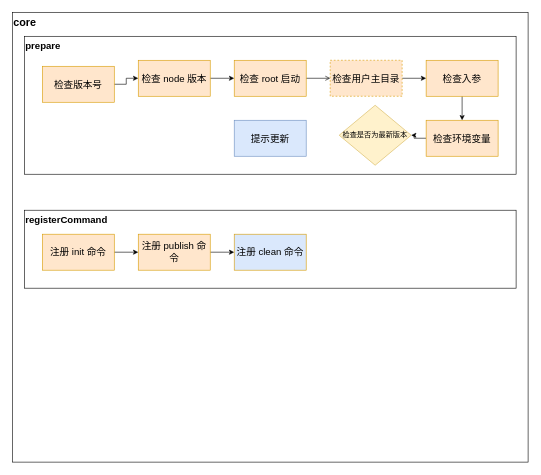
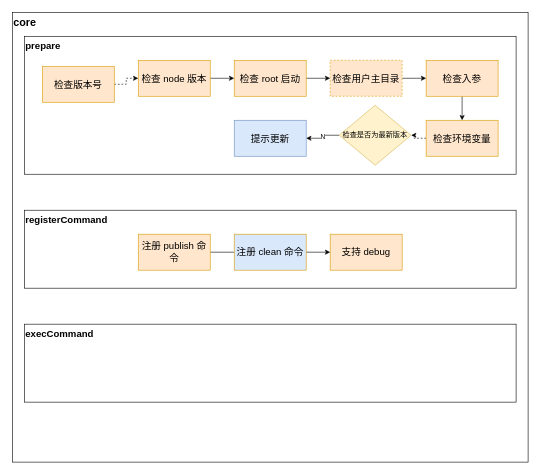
  <mxCell id="0" />
  <mxCell id="1" parent="0" />
  <mxCell id="2" value="&lt;div style=&quot;font-size: 18px;&quot;&gt;&lt;span style=&quot;font-size: 18px;&quot;&gt;core&lt;/span&gt;&lt;/div&gt;" style="rounded=0;whiteSpace=wrap;html=1;align=left;sketch=0;glass=0;shadow=0;verticalAlign=top;fontSize=18;fontStyle=1" parent="1" vertex="1"><mxGeometry x="20" y="20" width="860" height="750" as="geometry" /></mxCell>
  <mxCell id="3" value="&lt;div style=&quot;font-size: 16px&quot;&gt;&lt;span style=&quot;font-size: 16px&quot;&gt;prepare&lt;/span&gt;&lt;/div&gt;" style="rounded=0;whiteSpace=wrap;html=1;align=left;sketch=0;glass=0;shadow=0;verticalAlign=top;fontSize=16;fontStyle=1" parent="1" vertex="1"><mxGeometry x="40" y="60" width="820" height="230" as="geometry" /></mxCell>
- <mxCell id="4" value="" style="edgeStyle=orthogonalEdgeStyle;rounded=0;orthogonalLoop=1;jettySize=auto;html=1;" edge="1" parent="1" source="5" target="7"><mxGeometry relative="1" as="geometry" /></mxCell>
+ <mxCell id="4" value="" style="edgeStyle=orthogonalEdgeStyle;rounded=0;orthogonalLoop=1;jettySize=auto;html=1;dashed=1;" edge="1" parent="1" source="5" target="7"><mxGeometry relative="1" as="geometry" /></mxCell>
  <mxCell id="5" value="检查版本号" style="rounded=0;whiteSpace=wrap;html=1;shadow=0;glass=0;sketch=0;fontSize=16;verticalAlign=middle;fillColor=#ffe6cc;strokeColor=#d79b00;" parent="1" vertex="1"><mxGeometry x="70" y="110" width="120" height="60" as="geometry" /></mxCell>
  <mxCell id="6" value="" style="edgeStyle=orthogonalEdgeStyle;rounded=0;orthogonalLoop=1;jettySize=auto;html=1;" edge="1" parent="1" source="7" target="13"><mxGeometry relative="1" as="geometry" /></mxCell>
  <mxCell id="7" value="检查 node 版本" style="rounded=0;whiteSpace=wrap;html=1;shadow=0;glass=0;sketch=0;fontSize=16;verticalAlign=middle;fillColor=#ffe6cc;strokeColor=#d79b00;" vertex="1" parent="1"><mxGeometry x="230" y="100" width="120" height="60" as="geometry" /></mxCell>
  <mxCell id="8" value="" style="edgeStyle=orthogonalEdgeStyle;rounded=0;orthogonalLoop=1;jettySize=auto;html=1;" edge="1" parent="1" source="9" target="15"><mxGeometry relative="1" as="geometry" /></mxCell>
  <mxCell id="9" value="检查入参" style="rounded=0;whiteSpace=wrap;html=1;shadow=0;glass=0;sketch=0;fontSize=16;verticalAlign=middle;fillColor=#ffe6cc;strokeColor=#d79b00;" vertex="1" parent="1"><mxGeometry x="710" y="100" width="120" height="60" as="geometry" /></mxCell>
  <mxCell id="10" value="" style="edgeStyle=orthogonalEdgeStyle;rounded=0;orthogonalLoop=1;jettySize=auto;html=1;" edge="1" parent="1" source="11" target="9"><mxGeometry relative="1" as="geometry" /></mxCell>
  <mxCell id="11" value="检查用户主目录" style="rounded=0;whiteSpace=wrap;html=1;shadow=0;glass=0;sketch=0;fontSize=16;verticalAlign=middle;fillColor=#ffe6cc;strokeColor=#d79b00;dashed=1;" vertex="1" parent="1"><mxGeometry x="550" y="100" width="120" height="60" as="geometry" /></mxCell>
- <mxCell id="12" value="" style="edgeStyle=orthogonalEdgeStyle;rounded=0;orthogonalLoop=1;jettySize=auto;html=1;endArrow=open;" edge="1" parent="1" source="13" target="11"><mxGeometry relative="1" as="geometry" /></mxCell>
+ <mxCell id="12" value="" style="edgeStyle=orthogonalEdgeStyle;rounded=0;orthogonalLoop=1;jettySize=auto;html=1;" edge="1" parent="1" source="13" target="11"><mxGeometry relative="1" as="geometry" /></mxCell>
  <mxCell id="13" value="检查 root 启动" style="rounded=0;whiteSpace=wrap;html=1;shadow=0;glass=0;sketch=0;fontSize=16;verticalAlign=middle;fillColor=#ffe6cc;strokeColor=#d79b00;" vertex="1" parent="1"><mxGeometry x="390" y="100" width="120" height="60" as="geometry" /></mxCell>
- <mxCell id="14" value="" style="edgeStyle=orthogonalEdgeStyle;rounded=0;orthogonalLoop=1;jettySize=auto;html=1;" edge="1" parent="1" source="15" target="17"><mxGeometry relative="1" as="geometry" /></mxCell>
+ <mxCell id="14" value="" style="edgeStyle=orthogonalEdgeStyle;rounded=0;orthogonalLoop=1;jettySize=auto;html=1;dashed=1;" edge="1" parent="1" source="15" target="17"><mxGeometry relative="1" as="geometry" /></mxCell>
  <mxCell id="15" value="检查环境变量" style="rounded=0;whiteSpace=wrap;html=1;shadow=0;glass=0;sketch=0;fontSize=16;verticalAlign=middle;fillColor=#ffe6cc;strokeColor=#d79b00;" vertex="1" parent="1"><mxGeometry x="710" y="200" width="120" height="60" as="geometry" /></mxCell>
+ <mxCell id="16" value="N" style="edgeStyle=orthogonalEdgeStyle;rounded=0;orthogonalLoop=1;jettySize=auto;html=1;" edge="1" parent="1" source="17" target="18"><mxGeometry relative="1" as="geometry" /></mxCell>
  <mxCell id="17" value="检查是否为最新版本" style="rhombus;whiteSpace=wrap;html=1;verticalAlign=middle;fillColor=#fff2cc;strokeColor=#d6b656;" vertex="1" parent="1"><mxGeometry x="565" y="175" width="120" height="100" as="geometry" /></mxCell>
  <mxCell id="18" value="提示更新" style="rounded=0;whiteSpace=wrap;html=1;shadow=0;glass=0;sketch=0;fontSize=16;verticalAlign=middle;fillColor=#dae8fc;strokeColor=#6c8ebf;" vertex="1" parent="1"><mxGeometry x="390" y="200" width="120" height="60" as="geometry" /></mxCell>
  <mxCell id="19" value="&lt;div style=&quot;font-size: 16px&quot;&gt;&lt;span style=&quot;font-size: 16px&quot;&gt;registerCommand&lt;/span&gt;&lt;/div&gt;" style="rounded=0;whiteSpace=wrap;html=1;align=left;sketch=0;glass=0;shadow=0;verticalAlign=top;fontSize=16;fontStyle=1" vertex="1" parent="1"><mxGeometry x="40" y="350" width="820" height="130" as="geometry" /></mxCell>
- <mxCell id="20" value="" style="edgeStyle=orthogonalEdgeStyle;rounded=0;orthogonalLoop=1;jettySize=auto;html=1;" edge="1" parent="1" source="21" target="23"><mxGeometry relative="1" as="geometry" /></mxCell>
- <mxCell id="21" value="注册 init 命令" style="rounded=0;whiteSpace=wrap;html=1;shadow=0;glass=0;sketch=0;fontSize=16;verticalAlign=middle;fillColor=#ffe6cc;strokeColor=#d79b00;" vertex="1" parent="1"><mxGeometry x="70" y="390" width="120" height="60" as="geometry" /></mxCell>
- <mxCell id="22" value="" style="edgeStyle=orthogonalEdgeStyle;rounded=0;orthogonalLoop=1;jettySize=auto;html=1;" edge="1" parent="1" source="23" target="26"><mxGeometry relative="1" as="geometry" /></mxCell>
+ <mxCell id="22" value="" style="edgeStyle=orthogonalEdgeStyle;rounded=0;orthogonalLoop=1;jettySize=auto;html=1;endArrow=none;" edge="1" parent="1" source="23" target="26"><mxGeometry relative="1" as="geometry" /></mxCell>
  <mxCell id="23" value="注册 publish 命令" style="rounded=0;whiteSpace=wrap;html=1;shadow=0;glass=0;sketch=0;fontSize=16;verticalAlign=middle;fillColor=#ffe6cc;strokeColor=#d79b00;" vertex="1" parent="1"><mxGeometry x="230" y="390" width="120" height="60" as="geometry" /></mxCell>
+ <mxCell id="24" value="支持 debug" style="rounded=0;whiteSpace=wrap;html=1;shadow=0;glass=0;sketch=0;fontSize=16;verticalAlign=middle;fillColor=#ffe6cc;strokeColor=#d79b00;" vertex="1" parent="1"><mxGeometry x="550" y="390" width="120" height="60" as="geometry" /></mxCell>
+ <mxCell id="25" value="" style="edgeStyle=orthogonalEdgeStyle;rounded=0;orthogonalLoop=1;jettySize=auto;html=1;" edge="1" parent="1" source="26" target="24"><mxGeometry relative="1" as="geometry" /></mxCell>
  <mxCell id="26" value="注册 clean 命令" style="rounded=0;whiteSpace=wrap;html=1;shadow=0;glass=0;sketch=0;fontSize=16;verticalAlign=middle;fillColor=#dae8fc;strokeColor=#d79b00;" vertex="1" parent="1"><mxGeometry x="390" y="390" width="120" height="60" as="geometry" /></mxCell>
+ <mxCell id="27" value="&lt;div style=&quot;font-size: 16px&quot;&gt;&lt;span style=&quot;font-size: 16px&quot;&gt;execCommand&lt;/span&gt;&lt;/div&gt;" style="rounded=0;whiteSpace=wrap;html=1;align=left;sketch=0;glass=0;shadow=0;verticalAlign=top;fontSize=16;fontStyle=1" vertex="1" parent="1"><mxGeometry x="40" y="540" width="820" height="130" as="geometry" /></mxCell>
